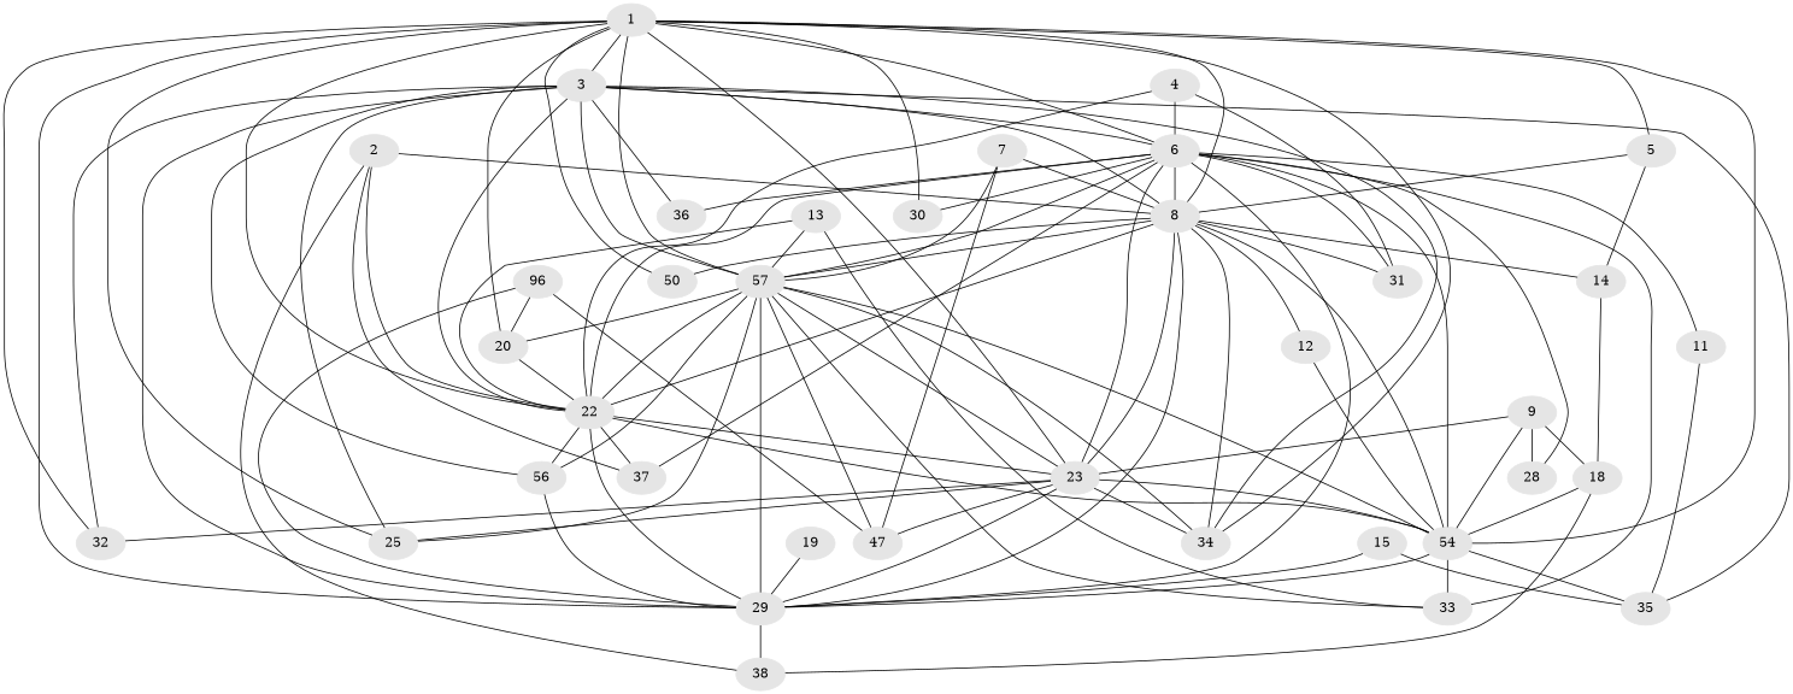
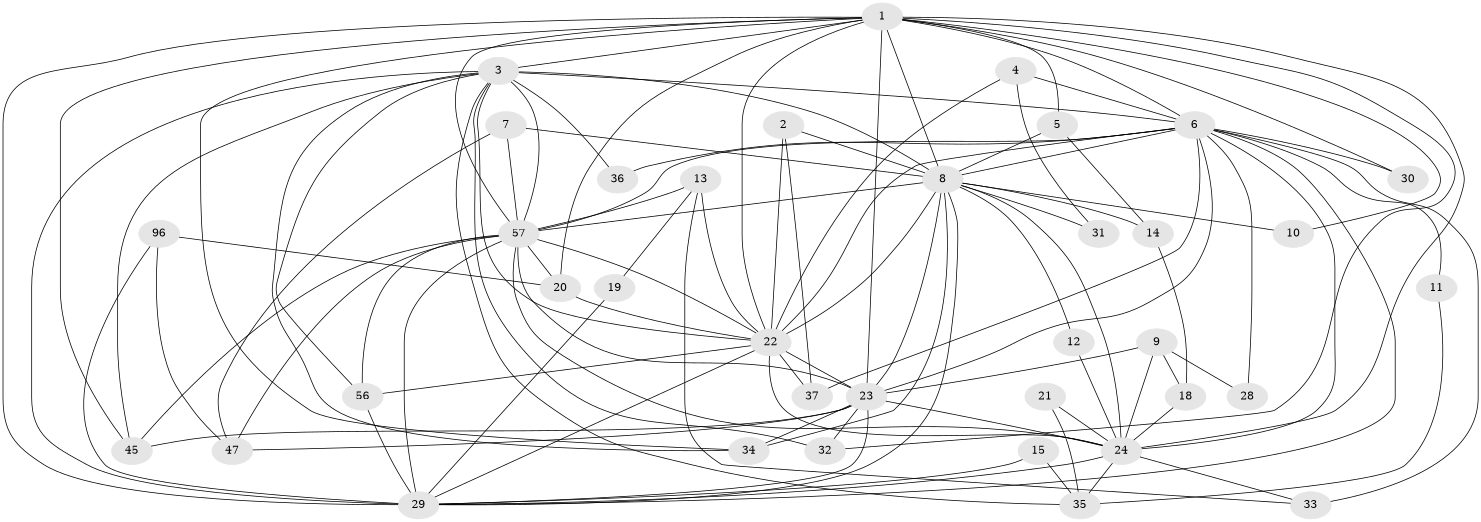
  graph {
    node [color=gray90 style=filled]
    edge [weight=1.0]
    1
    3
    5
    6
    8
-   10 [label=50]
+   10
    n7 [label=57]
    20
    22
    23
-   24 [label=54]
-   25
+   24
+   25 [label=45]
    29
    30
    32
    34
    n17 [label=56]
    35
    36
    14
    37
    31
    11
    28
    33
    12
    n27 [label=47]
    18
-   38
    2
    4
    7
    9
    13
    19
    15
    n37 [label=96]
+   21
    1 -- 3 [weight=2.0]
    1 -- 5
    1 -- 6 [weight=2.0]
    1 -- 8 [weight=2.0]
    1 -- 10 [weight=2.0]
    1 -- n7 [weight=3.0]
    1 -- 20
    1 -- 22 [weight=2.0]
    1 -- 23 [weight=2.0]
    1 -- 24 [weight=2.0]
    1 -- 25
    1 -- 29 [weight=2.0]
    1 -- 30
    1 -- 32
    1 -- 34
    3 -- 6
    3 -- 8 [weight=2.0]
    3 -- n7 [weight=2.0]
    3 -- 22 [weight=2.0]
    3 -- 25
    3 -- 29
    3 -- 32
    3 -- 34
    3 -- n17
    3 -- 35
    3 -- 36
    5 -- 8
    5 -- 14
    6 -- 8 [weight=2.0]
    6 -- n7
    6 -- 22
    6 -- 23
    6 -- 24 [weight=2.0]
    6 -- 29
    6 -- 30
    6 -- 36
    6 -- 37
-   6 -- 31
    6 -- 11
    6 -- 28
    6 -- 33 [weight=2.0]
    8 -- 10
    8 -- n7 [weight=2.0]
    8 -- 22
    8 -- 23 [weight=2.0]
    8 -- 24
    8 -- 29
    8 -- 34
    8 -- 14
    8 -- 31
    8 -- 12
    n7 -- 20 [weight=2.0]
    n7 -- 22
    n7 -- 23
    n7 -- 24
    n7 -- 25
    n7 -- 29 [weight=2.0]
-   n7 -- 34
    n7 -- n17
-   n7 -- 33
    n7 -- n27
    20 -- 22
    22 -- 23 [weight=4.0]
    22 -- 24 [weight=2.0]
    22 -- 29
    22 -- n17
    22 -- 37
    23 -- 24
    23 -- 25
    23 -- 29
    23 -- 32
    23 -- 34
    23 -- n27
    24 -- 29
    24 -- 35
    24 -- 33
-   29 -- 38
    n17 -- 29
    14 -- 18
    11 -- 35
    12 -- 24
    18 -- 24
-   18 -- 38
    2 -- 8
    2 -- 22
    2 -- 37
-   2 -- 38
    4 -- 6
    4 -- 22
    4 -- 31
    7 -- 8
    7 -- n7
    7 -- n27
    9 -- 23
    9 -- 24
    9 -- 28
    9 -- 18
    13 -- n7
    13 -- 22
    13 -- 33
+   13 -- 19
    19 -- 29
    15 -- 29
    15 -- 35
    n37 -- 20
    n37 -- 29
    n37 -- n27
+   21 -- 24
+   21 -- 35
  }
